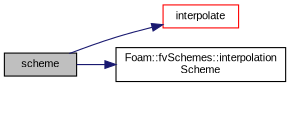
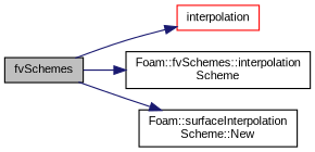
  digraph {
    fontname="Liberation Sans"
    rankdir=LR
    node [color=black fontname="Liberation Sans" fontsize=10 shape=record]
    edge [color=midnightblue fontname="Liberation Sans" fontsize=10 labelfontname=FreeSans labelfontsize=10 style=solid]
-   n1 [fillcolor=grey75 fontcolor=black height=0.2 label=scheme style=filled width=0.4]
-   n2 [color=red height=0.2 label=interpolate width=0.4]
+   n1 [fillcolor=grey75 fontcolor=black height=0.2 label=fvSchemes style=filled width=0.4]
+   n2 [color=red height=0.2 label=interpolation width=0.4]
    n3 [height=0.2 label="Foam::fvSchemes::interpolation\lScheme" width=0.4]
+   n4 [height=0.2 label="Foam::surfaceInterpolation\lScheme::New" width=0.4]
    n1 -> n2
    n1 -> n3
+   n1 -> n4
  }
